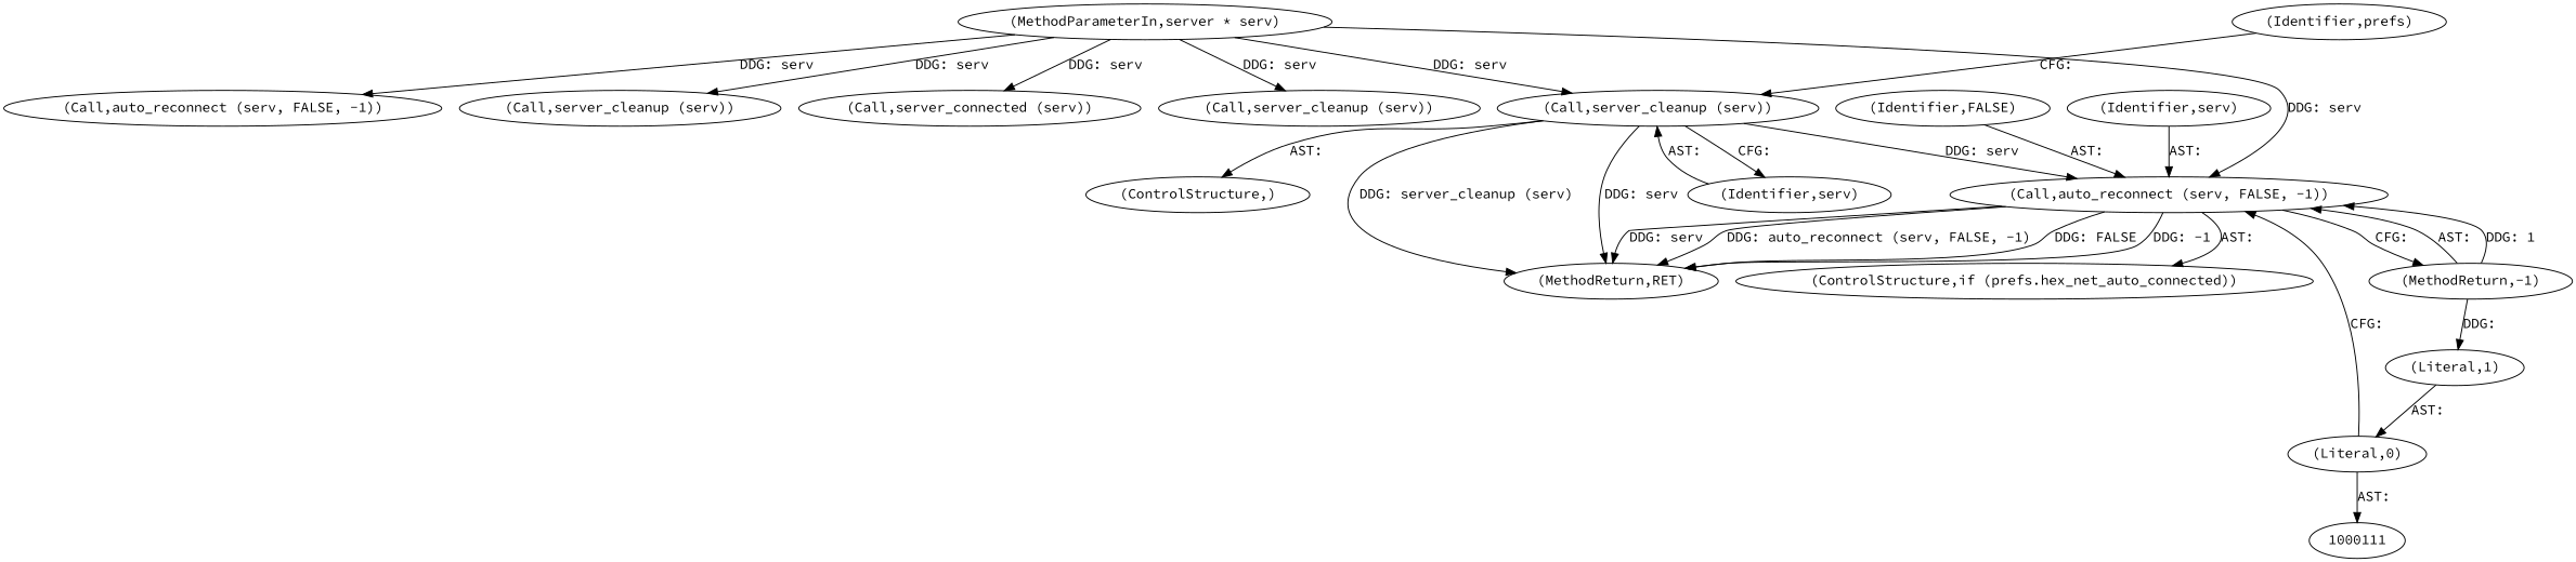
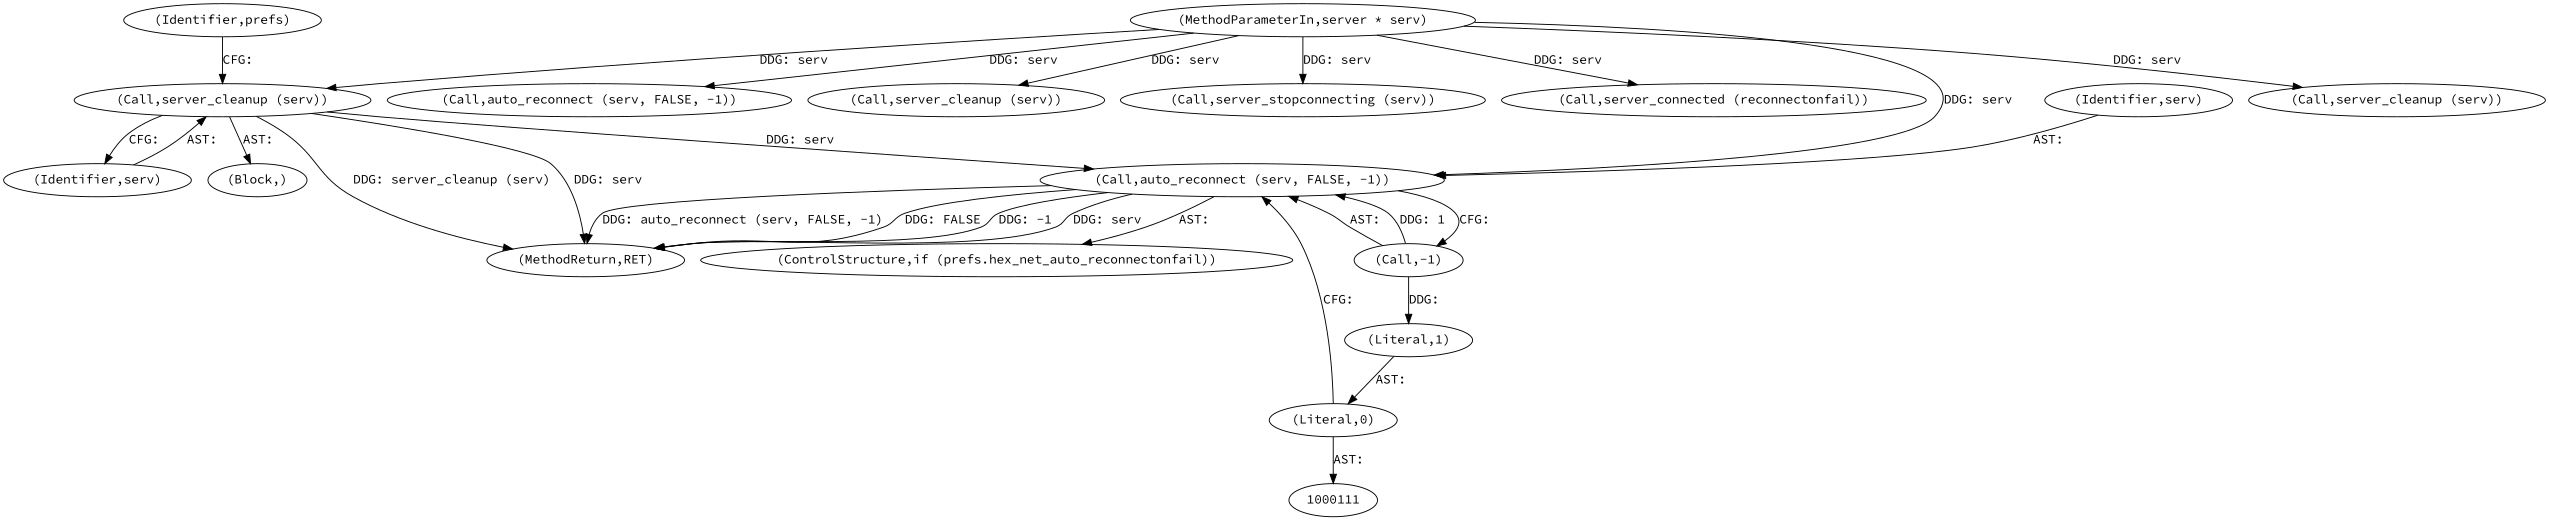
  digraph {
    fontname="Source Code Pro"
    node [fontname="Source Code Pro"]
    edge [fontname="Source Code Pro"]
    n1 [label="(Call,auto_reconnect (serv, FALSE, -1))"]
-   n2 [label="(MethodReturn,-1)"]
+   n2 [label="(Call,-1)"]
    n3 [label="(MethodReturn,RET)"]
-   n4 [label="(ControlStructure,if (prefs.hex_net_auto_connected))"]
+   n4 [label="(ControlStructure,if (prefs.hex_net_auto_reconnectonfail))"]
    n5 [label="(Literal,1)"]
    n6 [label="(Call,server_cleanup (serv))"]
    n7 [label="(Identifier,serv)"]
-   n8 [label="(ControlStructure,)"]
+   n8 [label="(Block,)"]
    n9 [label="(MethodParameterIn,server * serv)"]
    n10 [label="(Call,server_cleanup (serv))"]
    n11 [label="(Call,auto_reconnect (serv, FALSE, -1))"]
    n12 [label="(Call,server_cleanup (serv))"]
-   n14 [label="(Call,server_connected (serv))"]
+   n13 [label="(Call,server_stopconnecting (serv))"]
+   n14 [label="(Call,server_connected (reconnectonfail))"]
    n15 [label="(Literal,0)"]
-   n16 [label="(Identifier,FALSE)"]
    1000111
    n18 [label="(Identifier,prefs)"]
    n19 [label="(Identifier,serv)"]
    n1 -> n2 [label="CFG: "]
    n1 -> n3 [label="DDG: serv"]
    n1 -> n3 [label="DDG: auto_reconnect (serv, FALSE, -1)"]
    n1 -> n3 [label="DDG: FALSE"]
    n1 -> n3 [label="DDG: -1"]
    n1 -> n4 [label="AST: "]
    n2 -> n1 [label="AST: "]
    n2 -> n1 [label="DDG: 1"]
    n2 -> n5 [label="DDG: "]
    n5 -> n15 [label="AST: "]
    n6 -> n1 [label="DDG: serv"]
    n6 -> n3 [label="DDG: server_cleanup (serv)"]
    n6 -> n3 [label="DDG: serv"]
    n6 -> n7 [label="CFG: "]
    n6 -> n8 [label="AST: "]
    n7 -> n6 [label="AST: "]
    n9 -> n1 [label="DDG: serv"]
    n9 -> n6 [label="DDG: serv"]
    n9 -> n10 [label="DDG: serv"]
    n9 -> n11 [label="DDG: serv"]
    n9 -> n12 [label="DDG: serv"]
+   n9 -> n13 [label="DDG: serv"]
    n9 -> n14 [label="DDG: serv"]
    n15 -> n1 [label="CFG: "]
    n15 -> 1000111 [label="AST: "]
-   n16 -> n1 [label="AST: "]
    n18 -> n6 [label="CFG: "]
    n19 -> n1 [label="AST: "]
  }
